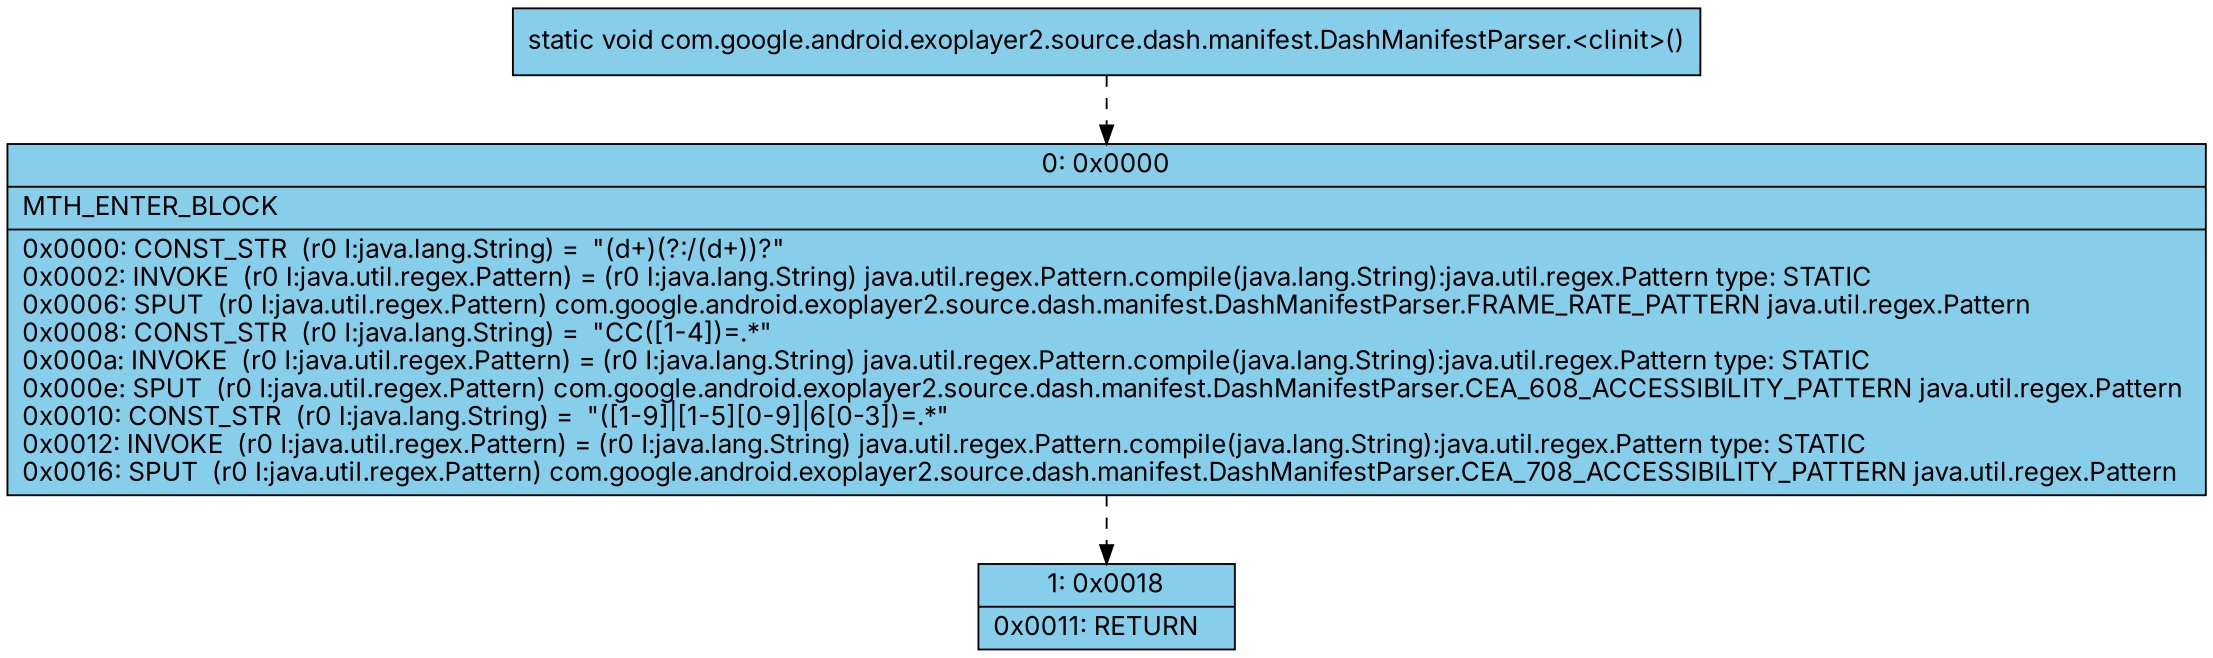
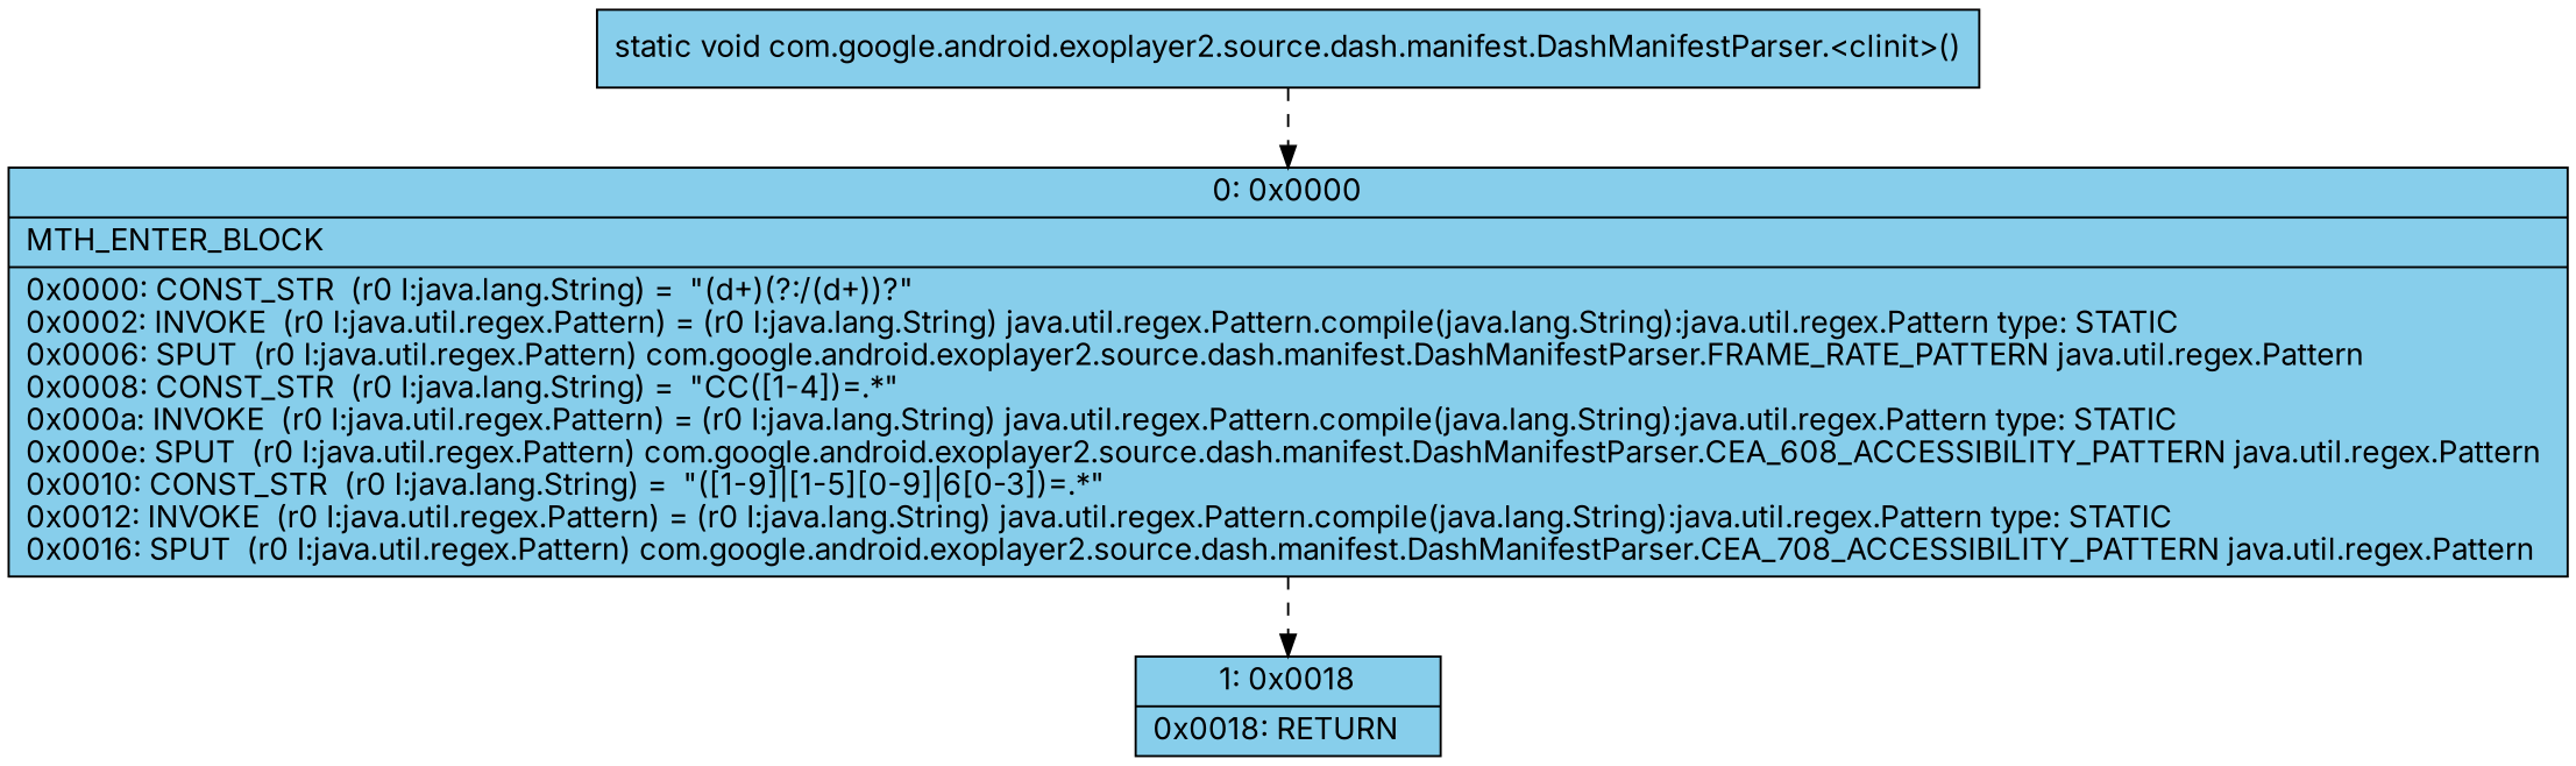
  digraph {
    fontname=Inter
    node [shape=record style=filled fillcolor=skyblue fontname=Inter]
    edge [style=dashed fontname=Inter]
    n1 [label="{0\:\ 0x0000|MTH_ENTER_BLOCK\l|0x0000: CONST_STR  (r0 I:java.lang.String) =  \"(d+)(?:\/(d+))?\" \l0x0002: INVOKE  (r0 I:java.util.regex.Pattern) = (r0 I:java.lang.String) java.util.regex.Pattern.compile(java.lang.String):java.util.regex.Pattern type: STATIC \l0x0006: SPUT  (r0 I:java.util.regex.Pattern) com.google.android.exoplayer2.source.dash.manifest.DashManifestParser.FRAME_RATE_PATTERN java.util.regex.Pattern \l0x0008: CONST_STR  (r0 I:java.lang.String) =  \"CC([1\-4])=.*\" \l0x000a: INVOKE  (r0 I:java.util.regex.Pattern) = (r0 I:java.lang.String) java.util.regex.Pattern.compile(java.lang.String):java.util.regex.Pattern type: STATIC \l0x000e: SPUT  (r0 I:java.util.regex.Pattern) com.google.android.exoplayer2.source.dash.manifest.DashManifestParser.CEA_608_ACCESSIBILITY_PATTERN java.util.regex.Pattern \l0x0010: CONST_STR  (r0 I:java.lang.String) =  \"([1\-9]\|[1\-5][0\-9]\|6[0\-3])=.*\" \l0x0012: INVOKE  (r0 I:java.util.regex.Pattern) = (r0 I:java.lang.String) java.util.regex.Pattern.compile(java.lang.String):java.util.regex.Pattern type: STATIC \l0x0016: SPUT  (r0 I:java.util.regex.Pattern) com.google.android.exoplayer2.source.dash.manifest.DashManifestParser.CEA_708_ACCESSIBILITY_PATTERN java.util.regex.Pattern \l}"]
-   n2 [label="{1\:\ 0x0018|0x0011: RETURN   \l}"]
+   n2 [label="{1\:\ 0x0018|0x0018: RETURN   \l}"]
    n3 [label="{static void com.google.android.exoplayer2.source.dash.manifest.DashManifestParser.\<clinit\>() }"]
    n1 -> n2
    n3 -> n1
  }
